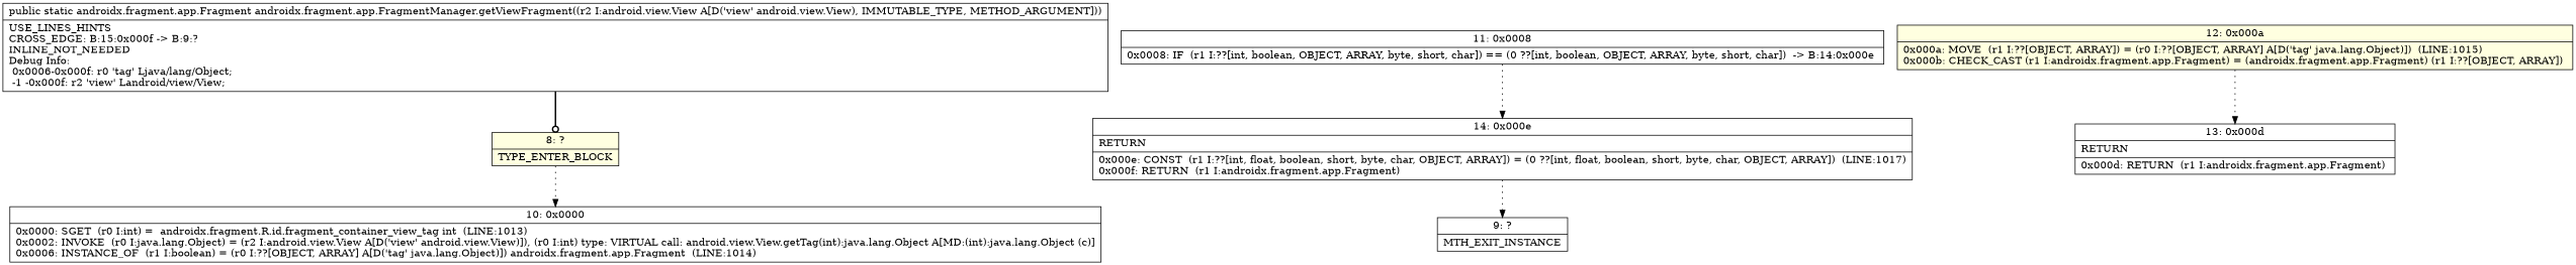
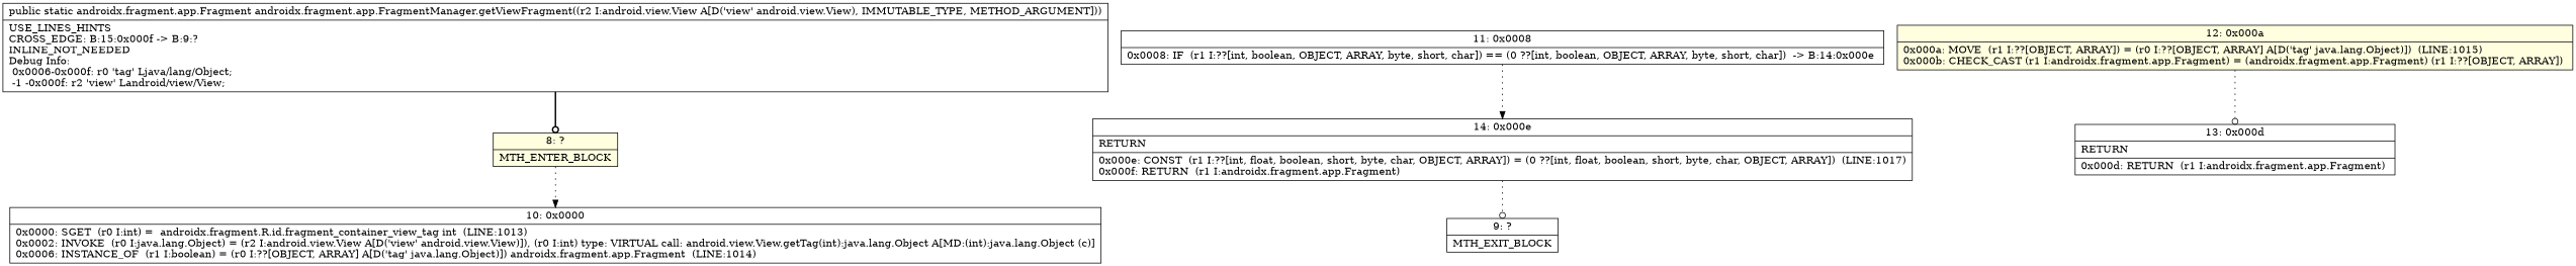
  digraph {
    node [fillcolor=white shape=record style=filled]
    edge [arrowhead=normal style=dotted]
-   n1 [fillcolor=lightyellow label="{8\:\ ?|TYPE_ENTER_BLOCK\l}"]
+   n1 [fillcolor=lightyellow label="{8\:\ ?|MTH_ENTER_BLOCK\l}"]
    n2 [label="{10\:\ 0x0000|0x0000: SGET  (r0 I:int) =  androidx.fragment.R.id.fragment_container_view_tag int  (LINE:1013)\l0x0002: INVOKE  (r0 I:java.lang.Object) = (r2 I:android.view.View A[D('view' android.view.View)]), (r0 I:int) type: VIRTUAL call: android.view.View.getTag(int):java.lang.Object A[MD:(int):java.lang.Object (c)]\l0x0006: INSTANCE_OF  (r1 I:boolean) = (r0 I:??[OBJECT, ARRAY] A[D('tag' java.lang.Object)]) androidx.fragment.app.Fragment  (LINE:1014)\l}"]
    n3 [label="{11\:\ 0x0008|0x0008: IF  (r1 I:??[int, boolean, OBJECT, ARRAY, byte, short, char]) == (0 ??[int, boolean, OBJECT, ARRAY, byte, short, char])  \-\> B:14:0x000e \l}"]
    n4 [label="{14\:\ 0x000e|RETURN\l|0x000e: CONST  (r1 I:??[int, float, boolean, short, byte, char, OBJECT, ARRAY]) = (0 ??[int, float, boolean, short, byte, char, OBJECT, ARRAY])  (LINE:1017)\l0x000f: RETURN  (r1 I:androidx.fragment.app.Fragment) \l}"]
    n5 [fillcolor=lightyellow label="{12\:\ 0x000a|0x000a: MOVE  (r1 I:??[OBJECT, ARRAY]) = (r0 I:??[OBJECT, ARRAY] A[D('tag' java.lang.Object)])  (LINE:1015)\l0x000b: CHECK_CAST (r1 I:androidx.fragment.app.Fragment) = (androidx.fragment.app.Fragment) (r1 I:??[OBJECT, ARRAY]) \l}"]
    n6 [label="{13\:\ 0x000d|RETURN\l|0x000d: RETURN  (r1 I:androidx.fragment.app.Fragment) \l}"]
-   n7 [label="{9\:\ ?|MTH_EXIT_INSTANCE\l}"]
+   n7 [label="{9\:\ ?|MTH_EXIT_BLOCK\l}"]
    n8 [label="{public static androidx.fragment.app.Fragment androidx.fragment.app.FragmentManager.getViewFragment((r2 I:android.view.View A[D('view' android.view.View), IMMUTABLE_TYPE, METHOD_ARGUMENT]))  | USE_LINES_HINTS\lCROSS_EDGE: B:15:0x000f \-\> B:9:?\lINLINE_NOT_NEEDED\lDebug Info:\l  0x0006\-0x000f: r0 'tag' Ljava\/lang\/Object;\l  \-1 \-0x000f: r2 'view' Landroid\/view\/View;\l}"]
    n1 -> n2
    n3 -> n4
-   n4 -> n7
-   n5 -> n6
+   n4 -> n7 [arrowhead=odot]
+   n5 -> n6 [arrowhead=odot]
    n8 -> n1 [arrowhead=odot style=bold]
  }
